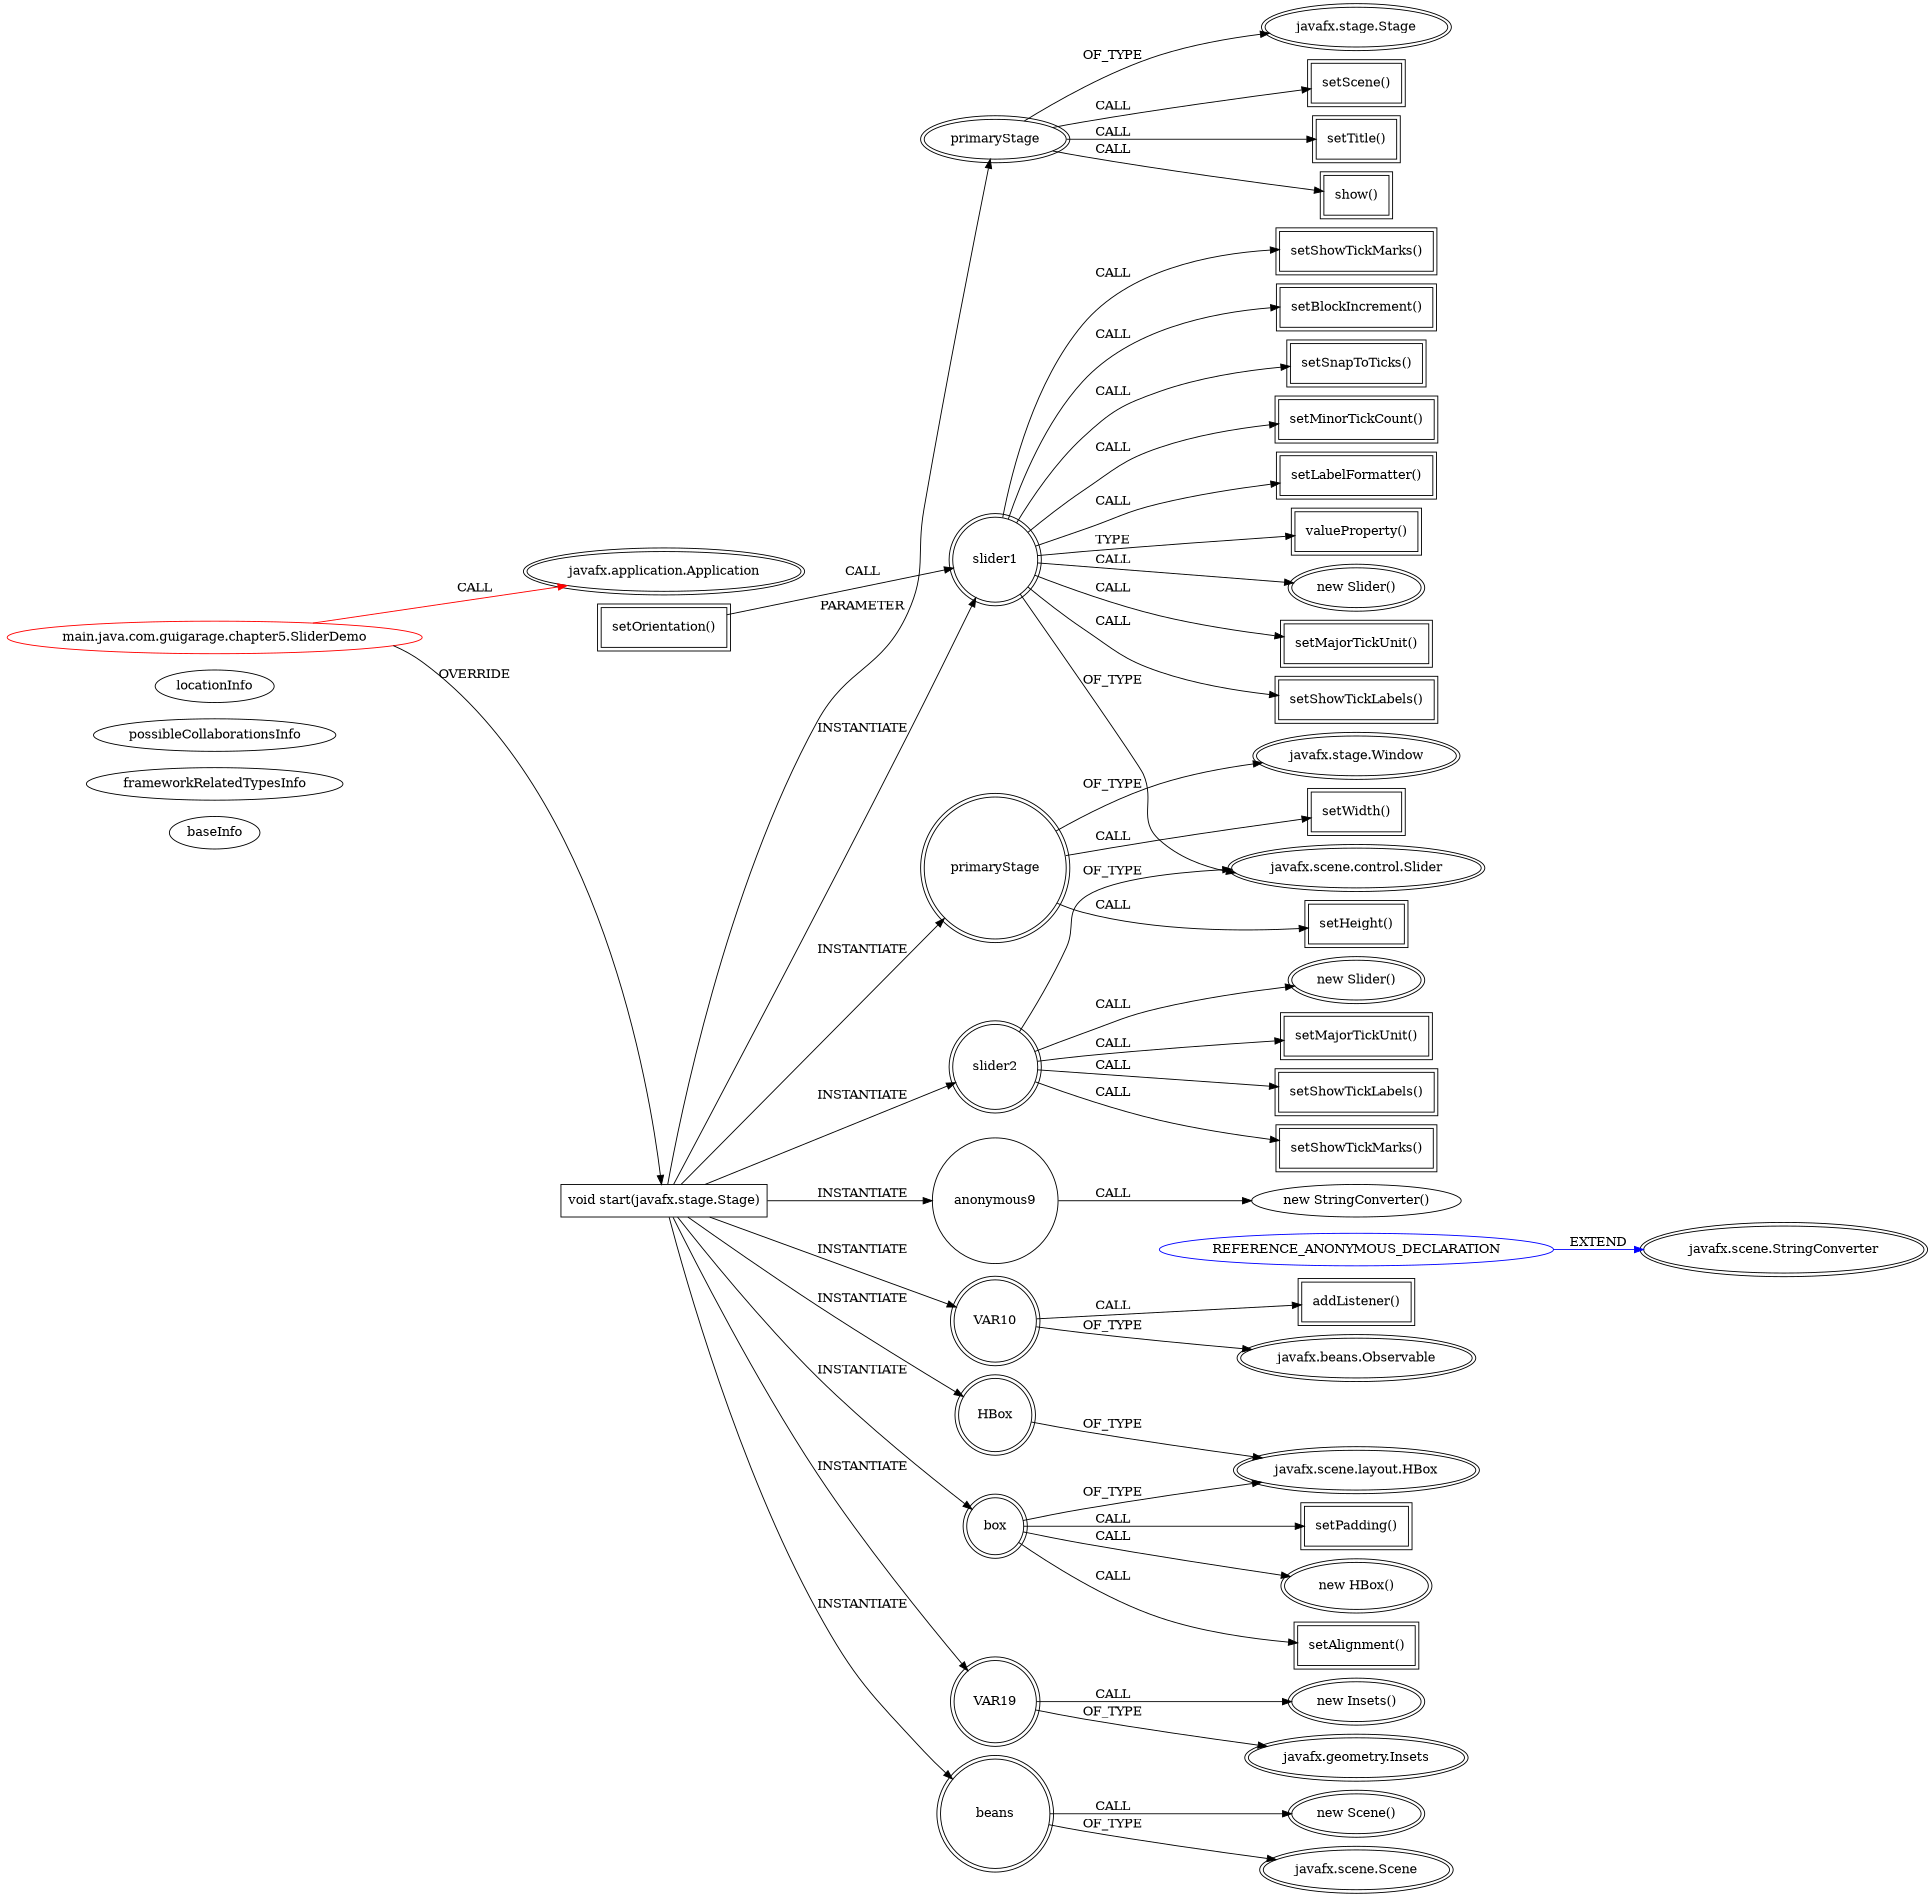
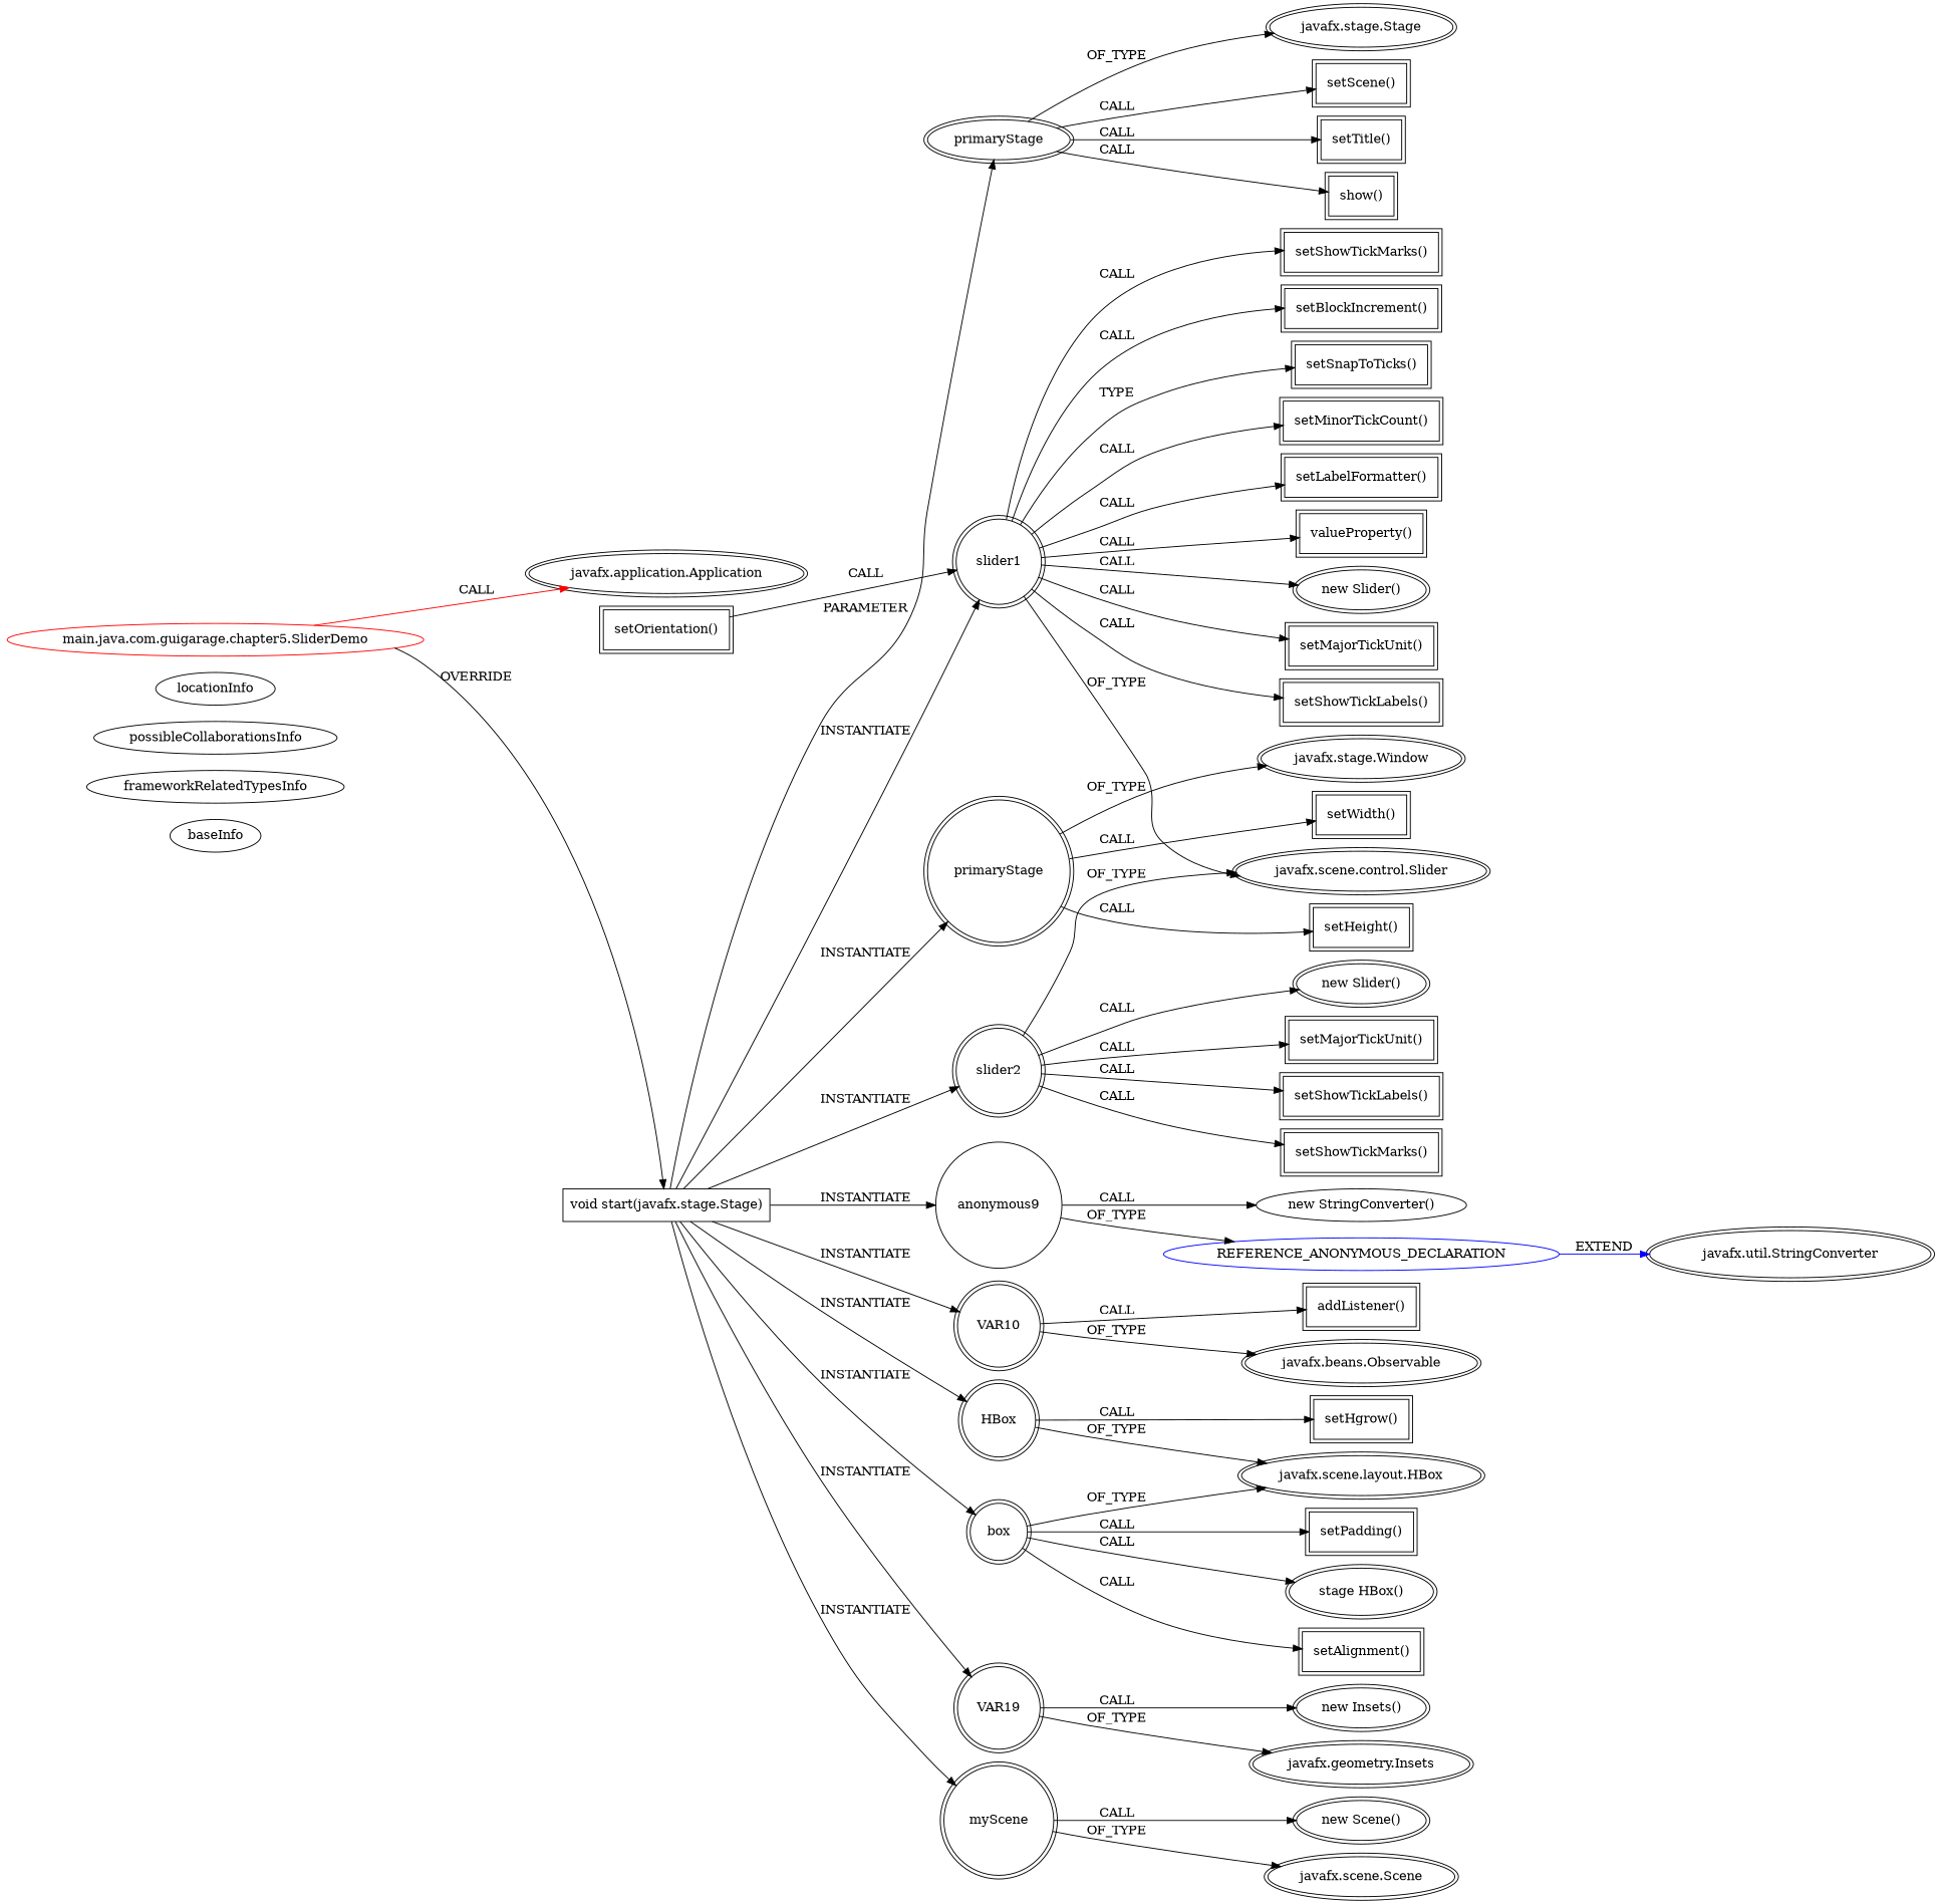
  digraph {
    rankdir=LR
    node [isFrameworkType=true vertexType=INSIDE_CALL peripheries=2]
    baseInfo [category=extension_graph graphId=2870 isAnonymous=false possibleRelation=true isFrameworkType="" vertexType="" peripheries=""]
    frameworkRelatedTypesInfo [0="javafx.application.Application" isFrameworkType="" vertexType="" peripheries=""]
    possibleCollaborationsInfo [0="2870~OVERRIDING_METHOD_DECLARATION-INSTANTIATION-~javafx.application.Application ~javafx.util.StringConverter ~false~true" isFrameworkType="" vertexType="" peripheries=""]
    locationInfo [contextSignature=SliderDemo filePath="/guigarage-mastering-javafx-controls/mastering-javafx-controls-master/src/main/java/com/guigarage/chapter5/SliderDemo.java" graphId=2870 projectName="guigarage-mastering-javafx-controls" isFrameworkType="" vertexType="" peripheries=""]
    n5 [color=red isFrameworkType=false label="main.java.com.guigarage.chapter5.SliderDemo" vertexType=ROOT_CLIENT_CLASS_DECLARATION peripheries=""]
    n6 [label="javafx.application.Application" vertexType=FRAMEWORK_CLASS_TYPE]
    n7 [isFrameworkType=false label="void start(javafx.stage.Stage)" shape=box vertexType=OVERRIDING_METHOD_DECLARATION peripheries=""]
    n8 [label=primaryStage vertexType=PARAMETER_DECLARATION]
    n9 [label=slider1 shape=circle vertexType=VARIABLE_EXPRESION]
    n10 [isFrameworkType=false label=anonymous9 shape=circle vertexType=VARIABLE_EXPRESION peripheries=""]
    n11 [label=VAR10 shape=circle vertexType=VARIABLE_EXPRESION]
    n12 [label=slider2 shape=circle vertexType=VARIABLE_EXPRESION]
    n13 [label=box shape=circle vertexType=VARIABLE_EXPRESION]
    n14 [label=VAR19 shape=circle vertexType=VARIABLE_EXPRESION]
    n15 [label=HBox shape=circle vertexType=VARIABLE_EXPRESION]
-   n16 [label=beans shape=circle vertexType=VARIABLE_EXPRESION]
+   n16 [label=myScene shape=circle vertexType=VARIABLE_EXPRESION]
    n17 [label=primaryStage shape=circle vertexType=VARIABLE_EXPRESION]
    n18 [label="javafx.stage.Stage" vertexType=FRAMEWORK_CLASS_TYPE]
    n19 [label="setScene()" shape=box]
    n20 [label="setTitle()" shape=box]
    n21 [label="show()" shape=box]
    n22 [label="javafx.scene.control.Slider" vertexType=FRAMEWORK_CLASS_TYPE]
    n23 [label="new Slider()" vertexType=CONSTRUCTOR_CALL]
    n24 [label="setMajorTickUnit()" shape=box]
    n25 [label="setShowTickLabels()" shape=box]
    n26 [label="setShowTickMarks()" shape=box]
    n27 [label="setBlockIncrement()" shape=box]
    n28 [label="setSnapToTicks()" shape=box]
    n29 [label="setMinorTickCount()" shape=box]
    n30 [label="setLabelFormatter()" shape=box]
    n31 [label="valueProperty()" shape=box]
    n32 [color=blue isFrameworkType=false label=REFERENCE_ANONYMOUS_DECLARATION vertexType=REFERENCE_ANONYMOUS_DECLARATION peripheries=""]
    n33 [isFrameworkType=false label="new StringConverter()" vertexType=CONSTRUCTOR_CALL peripheries=""]
    n34 [label="javafx.beans.Observable" vertexType=FRAMEWORK_INTERFACE_TYPE]
    n35 [label="addListener()" shape=box]
    n36 [label="new Slider()" vertexType=CONSTRUCTOR_CALL]
    n37 [label="setMajorTickUnit()" shape=box]
    n38 [label="setShowTickLabels()" shape=box]
    n39 [label="setShowTickMarks()" shape=box]
    n40 [label="javafx.scene.layout.HBox" vertexType=FRAMEWORK_CLASS_TYPE]
-   n41 [label="new HBox()" vertexType=CONSTRUCTOR_CALL]
+   n41 [label="stage HBox()" vertexType=CONSTRUCTOR_CALL]
    n42 [label="setAlignment()" shape=box]
    n43 [label="setPadding()" shape=box]
    n44 [label="javafx.geometry.Insets" vertexType=FRAMEWORK_CLASS_TYPE]
    n45 [label="new Insets()" vertexType=CONSTRUCTOR_CALL]
+   n46 [label="setHgrow()" shape=box]
    n47 [label="javafx.scene.Scene" vertexType=FRAMEWORK_CLASS_TYPE]
    n48 [label="new Scene()" vertexType=CONSTRUCTOR_CALL]
    n49 [label="javafx.stage.Window" vertexType=FRAMEWORK_CLASS_TYPE]
    n50 [label="setWidth()" shape=box]
    n51 [label="setHeight()" shape=box]
    n52 [label="setOrientation()" shape=box]
-   n53 [label="javafx.scene.StringConverter" vertexType=FRAMEWORK_CLASS_TYPE]
+   n53 [label="javafx.util.StringConverter" vertexType=FRAMEWORK_CLASS_TYPE]
    n5 -> n6 [color=red label=CALL]
    n5 -> n7 [label=OVERRIDE]
    n7 -> n8 [label=PARAMETER]
    n7 -> n9 [label=INSTANTIATE]
    n7 -> n10 [label=INSTANTIATE]
    n7 -> n11 [label=INSTANTIATE]
    n7 -> n12 [label=INSTANTIATE]
    n7 -> n13 [label=INSTANTIATE]
    n7 -> n14 [label=INSTANTIATE]
    n7 -> n15 [label=INSTANTIATE]
    n7 -> n16 [label=INSTANTIATE]
    n7 -> n17 [label=INSTANTIATE]
    n8 -> n18 [label=OF_TYPE]
    n8 -> n19 [label=CALL]
    n8 -> n20 [label=CALL]
    n8 -> n21 [label=CALL]
    n9 -> n22 [label=OF_TYPE]
    n9 -> n23 [label=CALL]
    n9 -> n24 [label=CALL]
    n9 -> n25 [label=CALL]
    n9 -> n26 [label=CALL]
    n9 -> n27 [label=CALL]
-   n9 -> n28 [label=CALL]
+   n9 -> n28 [label=TYPE]
    n9 -> n29 [label=CALL]
    n9 -> n30 [label=CALL]
-   n9 -> n31 [label=TYPE]
+   n9 -> n31 [label=CALL]
+   n10 -> n32 [label=OF_TYPE]
    n10 -> n33 [label=CALL]
    n11 -> n34 [label=OF_TYPE]
    n11 -> n35 [label=CALL]
    n12 -> n22 [label=OF_TYPE]
    n12 -> n36 [label=CALL]
    n12 -> n37 [label=CALL]
    n12 -> n38 [label=CALL]
    n12 -> n39 [label=CALL]
    n13 -> n40 [label=OF_TYPE]
    n13 -> n41 [label=CALL]
    n13 -> n42 [label=CALL]
    n13 -> n43 [label=CALL]
    n14 -> n44 [label=OF_TYPE]
    n14 -> n45 [label=CALL]
    n15 -> n40 [label=OF_TYPE]
+   n15 -> n46 [label=CALL]
    n16 -> n47 [label=OF_TYPE]
    n16 -> n48 [label=CALL]
    n17 -> n49 [label=OF_TYPE]
    n17 -> n50 [label=CALL]
    n17 -> n51 [label=CALL]
    n32 -> n53 [color=blue label=EXTEND]
    n52 -> n9 [label=CALL]
  }
